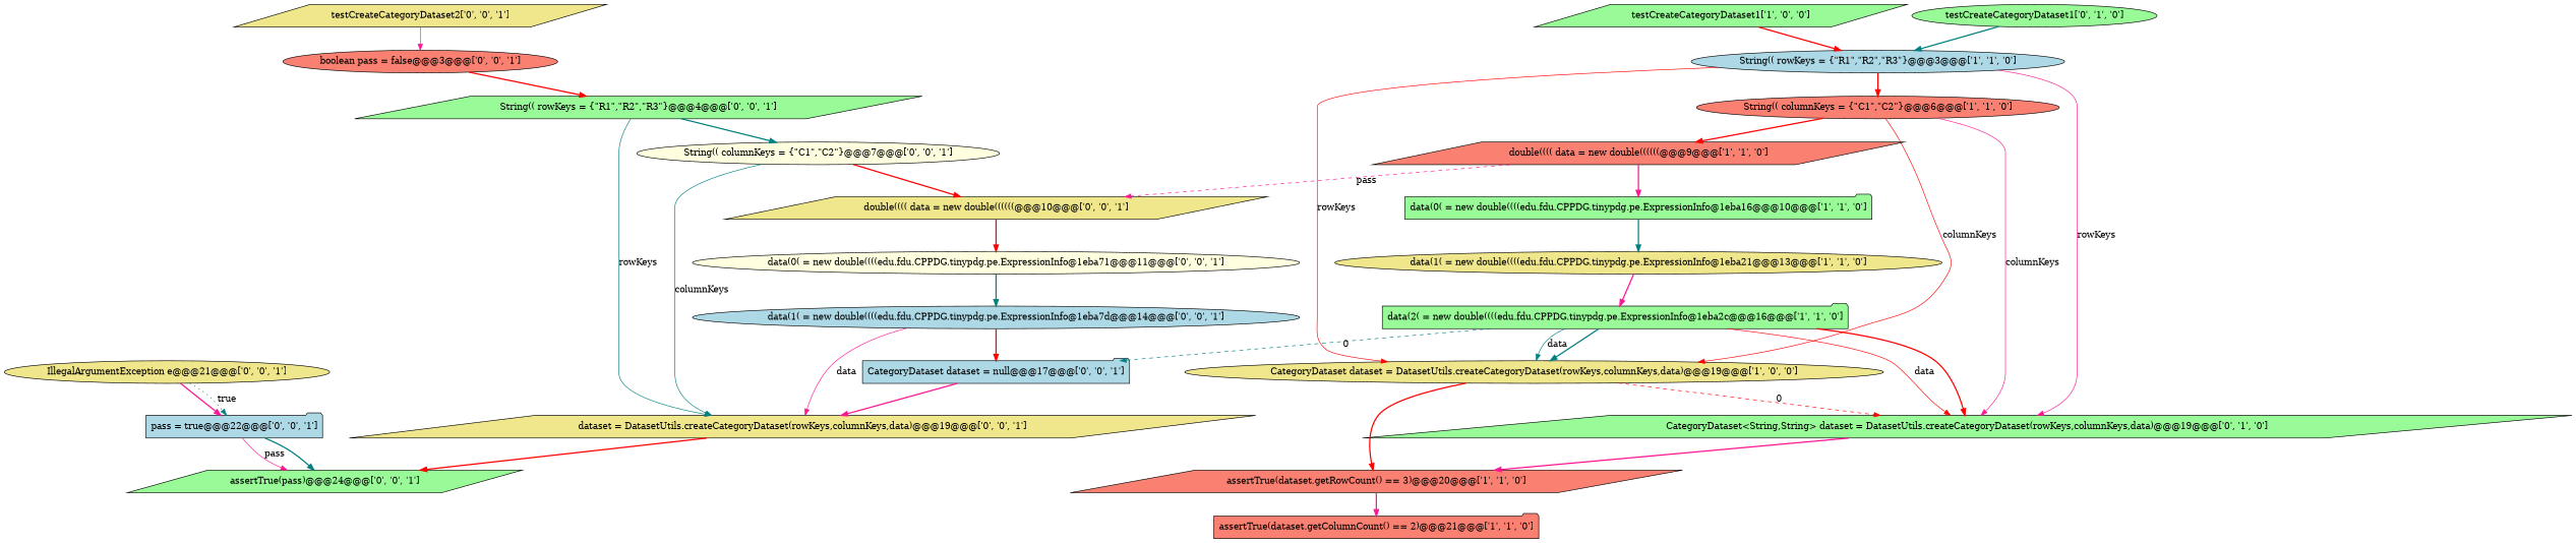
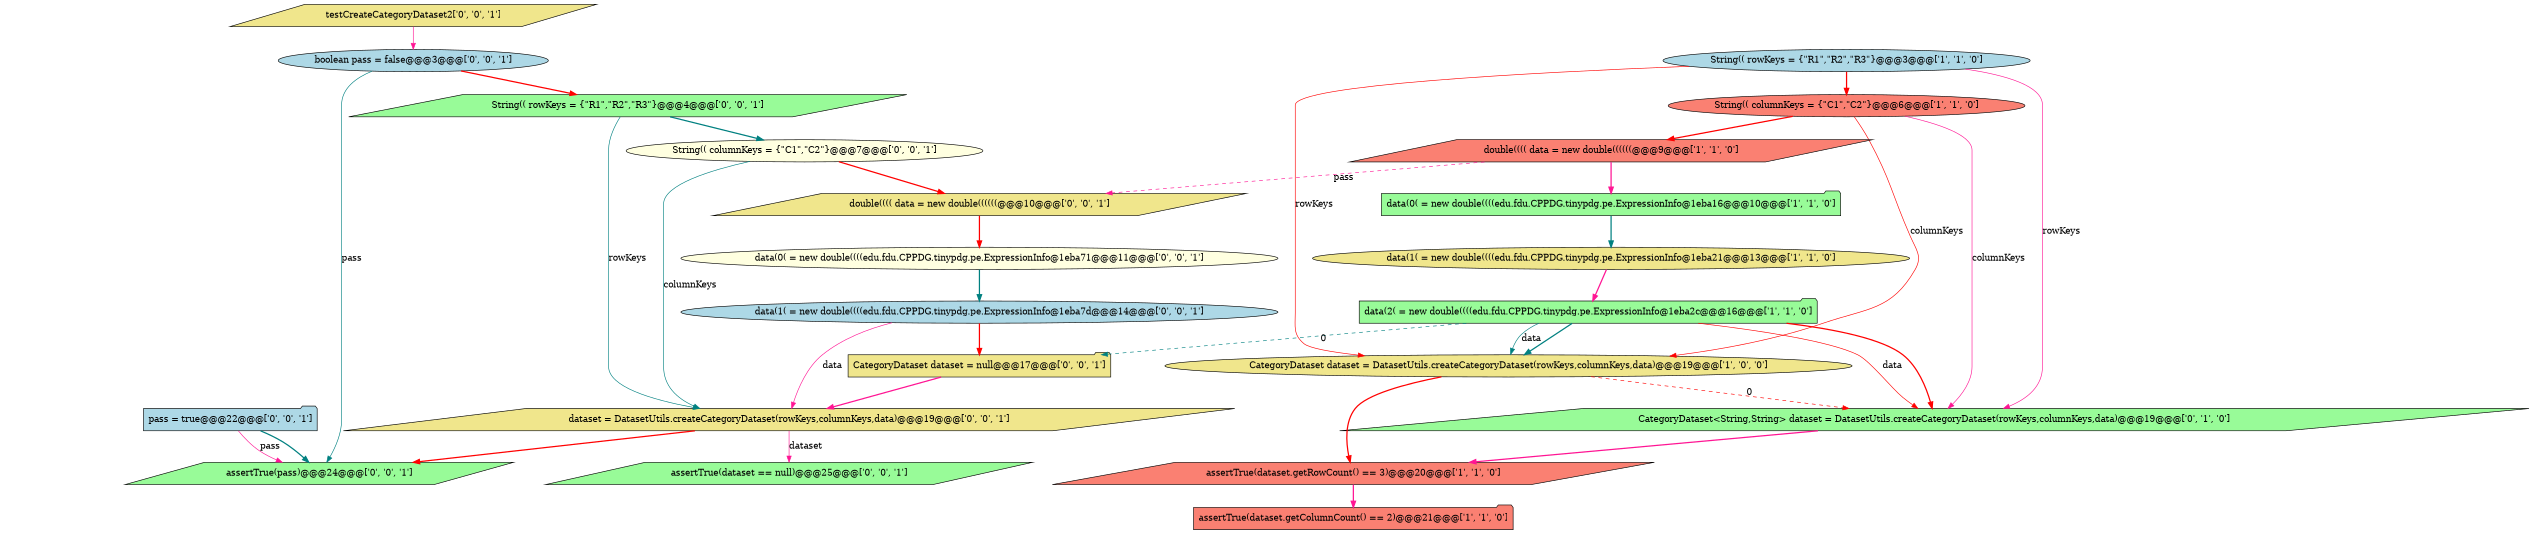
  digraph {
    node [fillcolor=palegreen shape=ellipse style=filled]
    edge [color=red style=bold]
    n1 [fillcolor=khaki label="CategoryDataset dataset = DatasetUtils.createCategoryDataset(rowKeys,columnKeys,data)@@@19@@@['1', '0', '0']"]
    n2 [label="CategoryDataset<String,String> dataset = DatasetUtils.createCategoryDataset(rowKeys,columnKeys,data)@@@19@@@['0', '1', '0']" shape=parallelogram]
    n3 [fillcolor=salmon label="assertTrue(dataset.getRowCount() == 3)@@@20@@@['1', '1', '0']" shape=parallelogram]
    n4 [fillcolor=salmon label="assertTrue(dataset.getColumnCount() == 2)@@@21@@@['1', '1', '0']" shape=folder]
-   n5 [label="testCreateCategoryDataset1['0', '1', '0']"]
    n6 [fillcolor=lightblue label="String(( rowKeys = {\"R1\",\"R2\",\"R3\"}@@@3@@@['1', '1', '0']"]
    n7 [fillcolor=salmon label="String(( columnKeys = {\"C1\",\"C2\"}@@@6@@@['1', '1', '0']"]
    n8 [fillcolor=khaki label="double(((( data = new double((((((@@@10@@@['0', '0', '1']" shape=parallelogram]
    n9 [fillcolor=lightyellow label="data(0( = new double((((edu.fdu.CPPDG.tinypdg.pe.ExpressionInfo@1eba71@@@11@@@['0', '0', '1']"]
    n10 [fillcolor=lightblue label="data(1( = new double((((edu.fdu.CPPDG.tinypdg.pe.ExpressionInfo@1eba7d@@@14@@@['0', '0', '1']"]
    n11 [fillcolor=lightblue label="pass = true@@@22@@@['0', '0', '1']" shape=folder]
    n12 [label="assertTrue(pass)@@@24@@@['0', '0', '1']" shape=parallelogram]
    n13 [fillcolor=salmon label="double(((( data = new double((((((@@@9@@@['1', '1', '0']" shape=parallelogram]
    n14 [label="data(0( = new double((((edu.fdu.CPPDG.tinypdg.pe.ExpressionInfo@1eba16@@@10@@@['1', '1', '0']" shape=folder]
    n15 [fillcolor=khaki label="data(1( = new double((((edu.fdu.CPPDG.tinypdg.pe.ExpressionInfo@1eba21@@@13@@@['1', '1', '0']"]
-   n16 [label="testCreateCategoryDataset1['1', '0', '0']" shape=parallelogram]
-   n17 [fillcolor=khaki label="IllegalArgumentException e@@@21@@@['0', '0', '1']"]
    n18 [label="data(2( = new double((((edu.fdu.CPPDG.tinypdg.pe.ExpressionInfo@1eba2c@@@16@@@['1', '1', '0']" shape=folder]
-   n19 [fillcolor=lightblue label="CategoryDataset dataset = null@@@17@@@['0', '0', '1']" shape=folder]
+   n19 [fillcolor=khaki label="CategoryDataset dataset = null@@@17@@@['0', '0', '1']" shape=folder]
    n20 [fillcolor=khaki label="dataset = DatasetUtils.createCategoryDataset(rowKeys,columnKeys,data)@@@19@@@['0', '0', '1']" shape=parallelogram]
    n21 [label="String(( rowKeys = {\"R1\",\"R2\",\"R3\"}@@@4@@@['0', '0', '1']" shape=parallelogram]
    n22 [fillcolor=lightyellow label="String(( columnKeys = {\"C1\",\"C2\"}@@@7@@@['0', '0', '1']"]
+   n23 [label="assertTrue(dataset == null)@@@25@@@['0', '0', '1']" shape=parallelogram]
    n24 [fillcolor=khaki label="testCreateCategoryDataset2['0', '0', '1']" shape=parallelogram]
-   n25 [fillcolor=salmon label="boolean pass = false@@@3@@@['0', '0', '1']"]
+   n25 [fillcolor=lightblue label="boolean pass = false@@@3@@@['0', '0', '1']"]
    n1 -> n2 [label=0 style=dashed]
    n1 -> n3
    n2 -> n3 [color=deeppink]
    n3 -> n4 [color=deeppink]
-   n5 -> n6 [color=teal]
    n6 -> n1 [label=rowKeys style=solid]
    n6 -> n2 [color=deeppink label=rowKeys style=solid]
    n6 -> n7
    n7 -> n1 [label=columnKeys style=solid]
    n7 -> n2 [color=deeppink label=columnKeys style=solid]
    n7 -> n13
    n8 -> n9
    n9 -> n10 [color=teal]
    n10 -> n19
    n10 -> n20 [color=deeppink label=data style=solid]
    n11 -> n12 [color=teal]
    n11 -> n12 [color=deeppink label=pass style=solid]
    n13 -> n8 [color=deeppink label=pass style=dashed]
    n13 -> n14 [color=deeppink]
    n14 -> n15 [color=teal]
    n15 -> n18 [color=deeppink]
-   n16 -> n6
-   n17 -> n11 [color=deeppink]
-   n17 -> n11 [color=teal label=true style=dotted]
    n18 -> n1 [color=teal]
    n18 -> n1 [color=teal label=data style=solid]
    n18 -> n2 [label=data style=solid]
    n18 -> n2
    n18 -> n19 [color=teal label=0 style=dashed]
    n19 -> n20 [color=deeppink]
    n20 -> n12
+   n20 -> n23 [color=deeppink label=dataset style=solid]
    n21 -> n20 [color=teal label=rowKeys style=solid]
    n21 -> n22 [color=teal]
    n22 -> n8
    n22 -> n20 [color=teal label=columnKeys style=solid]
    n24 -> n25 [color=deeppink style=solid]
+   n25 -> n12 [color=teal label=pass style=solid]
    n25 -> n21
  }
